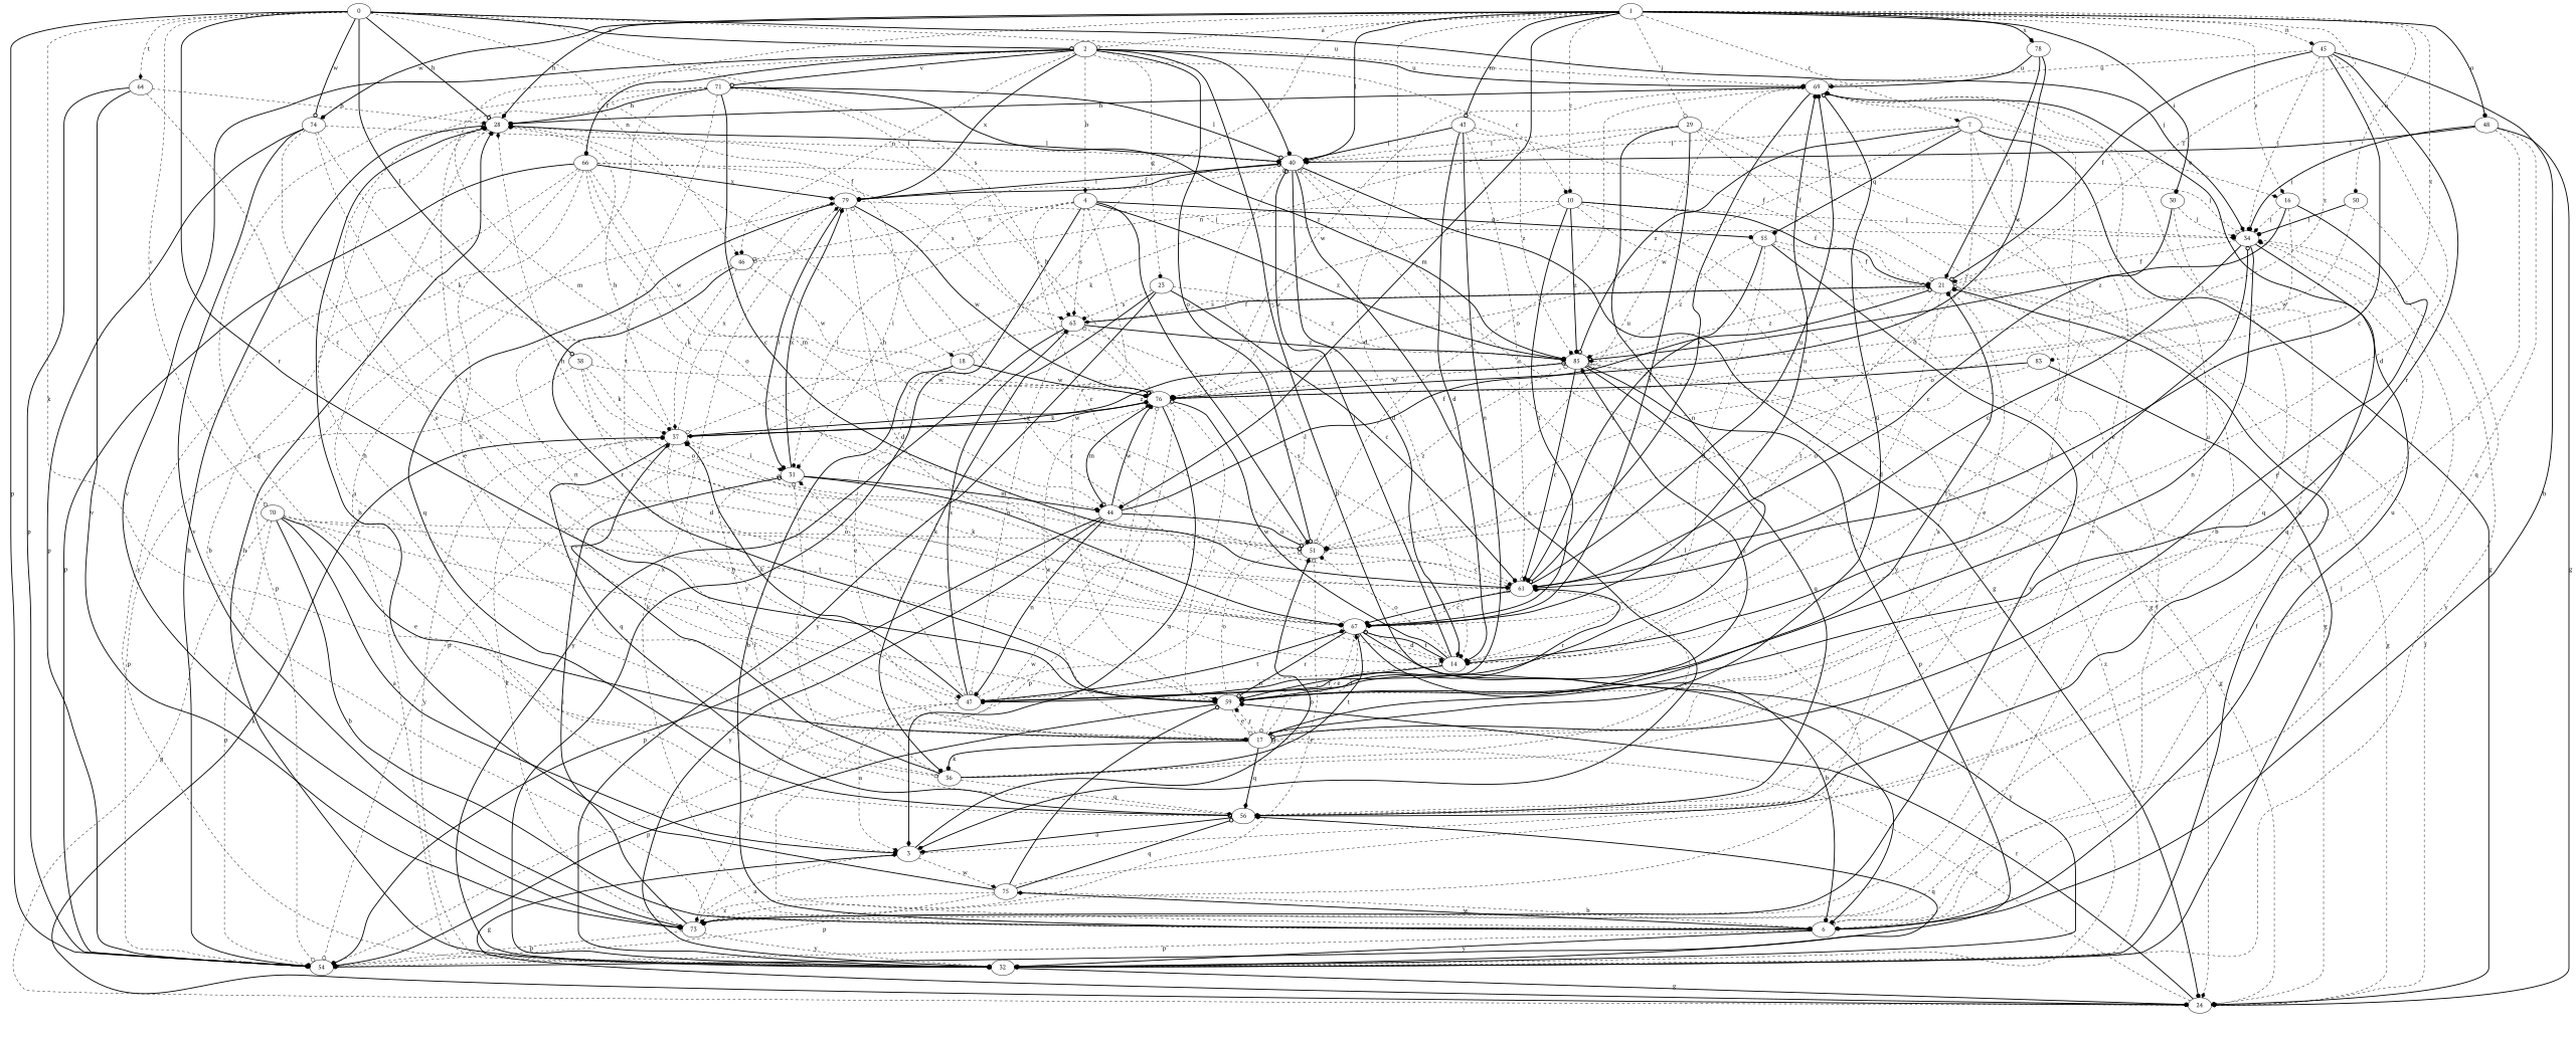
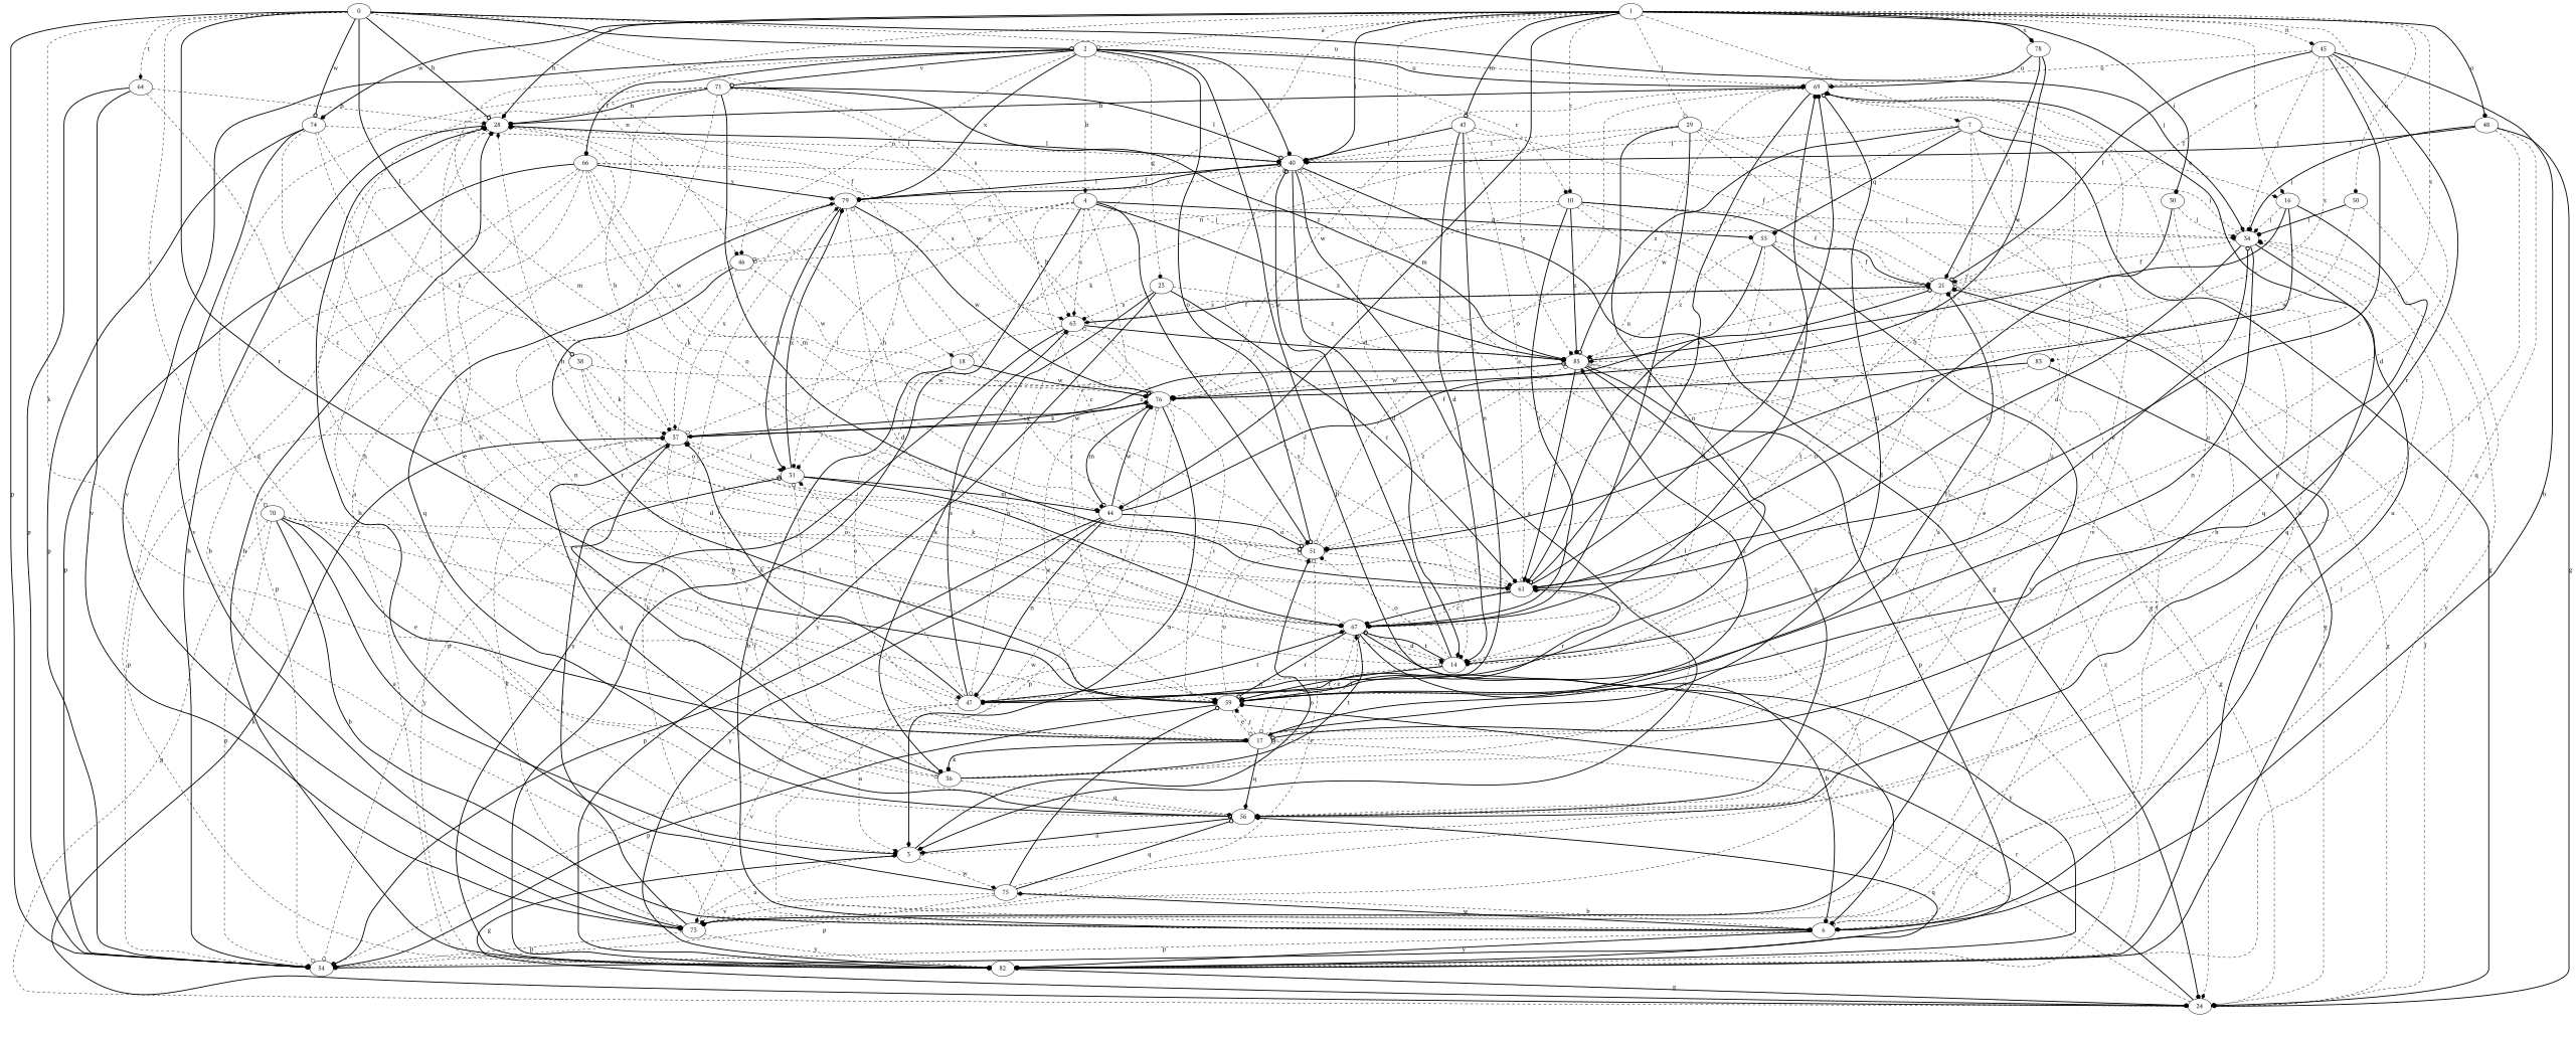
  strict digraph {
    fontname="PT Serif"
    node [fontname="PT Serif"]
    edge [arrowhead=odot fontname="PT Serif" style=dashed]
    0
    2
    18
    28
    34
    36
    38
    54
    59
    63
    64
    69
    70
    74
    10
    40
    44
    46
    4
    6
    23
    51
    66
    71
    73
    79
    76
    17
    3
    21
    n31 [label=61]
-   82 [label=32]
+   82
    47
    56
    31
    67
    37
    14
    85
    24
    1
    7
    16
    29
    30
    43
    45
    48
    50
    78
    83
    55
    75
    0 -> 2 [label=a style=bold]
    0 -> 18 [arrowhead=diamond label=f]
    0 -> 28 [label=h style=bold]
    0 -> 34 [arrowhead=diamond label=j style=bold]
    0 -> 36 [label=k]
    0 -> 38 [label=l style=bold]
    0 -> 54 [arrowhead=dot label=p style=bold]
    0 -> 59 [arrowhead=diamond label=r style=bold]
    0 -> 63 [arrowhead=dot label=s]
    0 -> 64 [arrowhead=diamond label=t]
    0 -> 69 [arrowhead=dot label=u]
    0 -> 70 [label=v]
    0 -> 74 [label=w style=bold]
    2 -> 69 [arrowhead=diamond label=u style=bold]
    2 -> 10 [arrowhead=dot label=c]
    2 -> 40 [arrowhead=dot label=l style=bold]
    2 -> 44 [arrowhead=diamond label=m]
    2 -> 46 [arrowhead=dot label=n]
    2 -> 4 [arrowhead=diamond label=b]
    2 -> 6 [arrowhead=dot label=b style=bold]
    2 -> 23 [arrowhead=dot label=g]
    2 -> 51 [label=o style=bold]
    2 -> 66 [arrowhead=dot label=t style=bold]
    2 -> 71 [label=v style=bold]
    2 -> 73 [arrowhead=diamond label=v style=bold]
    2 -> 79 [arrowhead=dot label=x style=bold]
    18 -> 6 [arrowhead=diamond label=b style=bold]
    18 -> 76 [arrowhead=diamond label=w style=bold]
    18 -> 17 [label=e]
    28 -> 40 [arrowhead=dot label=l style=bold]
    28 -> 3 [arrowhead=dot label=a]
    34 -> 21 [label=f]
    34 -> n31 [arrowhead=dot label=c style=bold]
    34 -> 82 [arrowhead=diamond label=y]
    34 -> 47 [label=n style=bold]
    34 -> 56 [arrowhead=diamond label=q style=bold]
    36 -> 28 [arrowhead=dot label=h]
    36 -> 69 [arrowhead=diamond label=u]
    36 -> n31 [arrowhead=diamond label=c]
    36 -> 56 [arrowhead=diamond label=q]
    36 -> 31 [label=i]
    36 -> 67 [label=t style=bold]
    36 -> 37 [arrowhead=diamond label=k style=bold]
    38 -> 54 [arrowhead=dot label=p]
    38 -> 51 [label=o]
    38 -> 76 [arrowhead=dot label=w]
    38 -> 37 [arrowhead=dot label=k]
    38 -> 14 [label=d]
    54 -> 28 [label=h style=bold]
    59 -> 54 [arrowhead=dot label=p style=bold]
    59 -> 51 [label=o]
    59 -> 17 [label=e]
    59 -> 21 [arrowhead=dot label=f style=bold]
    63 -> 54 [label=p]
    63 -> 21 [arrowhead=dot label=f style=bold]
    63 -> 82 [arrowhead=dot label=y style=bold]
    63 -> 47 [label=n]
    63 -> 85 [arrowhead=dot label=z style=bold]
    64 -> 28 [arrowhead=dot label=h]
    64 -> 54 [arrowhead=diamond label=p style=bold]
    64 -> 73 [arrowhead=dot label=v style=bold]
    64 -> n31 [label=c]
    69 -> 28 [label=h style=bold]
    69 -> 6 [arrowhead=dot label=b]
    69 -> 51 [label=o]
    69 -> 76 [arrowhead=dot label=w]
    69 -> n31 [label=c style=bold]
    70 -> 54 [arrowhead=dot label=p]
    70 -> 59 [arrowhead=dot label=r]
    70 -> 6 [arrowhead=dot label=b style=bold]
    70 -> 51 [label=o]
    70 -> 17 [arrowhead=diamond label=e style=bold]
    70 -> 3 [arrowhead=dot label=a style=bold]
    70 -> 67 [arrowhead=diamond label=t]
    70 -> 24 [label=g]
    74 -> 54 [label=p style=bold]
    74 -> 59 [arrowhead=diamond label=r]
    74 -> 40 [arrowhead=dot label=l]
    74 -> 73 [arrowhead=diamond label=v style=bold]
    74 -> 67 [arrowhead=dot label=t]
    74 -> 37 [arrowhead=dot label=k]
    10 -> 34 [arrowhead=diamond label=j]
    10 -> 46 [label=n]
    10 -> 76 [label=w]
    10 -> 3 [label=a]
    10 -> 21 [arrowhead=dot label=f style=bold]
    10 -> 67 [arrowhead=diamond label=t style=bold]
    10 -> 85 [arrowhead=dot label=z style=bold]
    10 -> 24 [arrowhead=diamond label=g]
    40 -> 79 [arrowhead=dot label=x style=bold]
    40 -> 3 [arrowhead=diamond label=a style=bold]
    40 -> 82 [label=y]
    40 -> 31 [arrowhead=dot label=i]
    40 -> 14 [arrowhead=diamond label=d style=bold]
    40 -> 24 [arrowhead=dot label=g style=bold]
    44 -> 54 [label=p style=bold]
    44 -> 51 [label=o style=bold]
    44 -> 76 [arrowhead=dot label=w style=bold]
    44 -> 21 [label=f style=bold]
    44 -> 82 [arrowhead=dot label=y style=bold]
    44 -> 47 [arrowhead=dot label=n style=bold]
    46 -> 59 [label=r style=bold]
    46 -> 76 [label=w]
    46 -> 47 [label=n]
    46 -> 37 [arrowhead=diamond label=k]
    4 -> 59 [arrowhead=diamond label=r]
    4 -> 63 [arrowhead=diamond label=s]
    4 -> 46 [label=n]
    4 -> 51 [arrowhead=dot label=o style=bold]
    4 -> n31 [label=c]
    4 -> 82 [arrowhead=dot label=y style=bold]
    4 -> 31 [arrowhead=dot label=i]
    4 -> 85 [label=z style=bold]
    4 -> 55 [arrowhead=dot label=q style=bold]
    6 -> 54 [arrowhead=diamond label=p]
    6 -> 69 [arrowhead=dot label=u style=bold]
    6 -> 79 [arrowhead=diamond label=x]
    6 -> 76 [label=w]
    6 -> 21 [label=f]
    6 -> 82 [arrowhead=diamond label=y style=bold]
    6 -> 75 [arrowhead=diamond label=w style=bold]
    23 -> 36 [arrowhead=dot label=k style=bold]
    23 -> 63 [arrowhead=dot label=s]
    23 -> n31 [arrowhead=dot label=c style=bold]
    23 -> 82 [arrowhead=dot label=y style=bold]
    23 -> 85 [arrowhead=diamond label=z]
    51 -> 28 [arrowhead=diamond label=h]
    51 -> 69 [arrowhead=diamond label=u]
    51 -> n31 [arrowhead=dot label=c]
    51 -> 85 [label=z]
    66 -> 34 [label=j]
    66 -> 54 [arrowhead=diamond label=p style=bold]
    66 -> 63 [arrowhead=diamond label=s]
    66 -> 44 [arrowhead=dot label=m]
    66 -> 6 [arrowhead=dot label=b]
    66 -> 51 [label=o]
    66 -> 79 [arrowhead=diamond label=x style=bold]
    66 -> 76 [label=w]
    66 -> 17 [arrowhead=dot label=e]
    66 -> 82 [arrowhead=diamond label=y]
    71 -> 28 [arrowhead=dot label=h style=bold]
    71 -> 40 [label=l style=bold]
    71 -> 76 [label=w]
    71 -> 17 [arrowhead=diamond label=e]
    71 -> n31 [arrowhead=diamond label=c style=bold]
    71 -> 82 [arrowhead=diamond label=y]
    71 -> 56 [label=q]
    71 -> 67 [label=t]
    71 -> 85 [label=z style=bold]
    73 -> 34 [arrowhead=dot label=j]
    73 -> 54 [arrowhead=dot label=p]
    73 -> 40 [label=l]
    73 -> 51 [label=e]
    73 -> 3 [arrowhead=diamond label=a]
    73 -> 82 [label=y]
    73 -> 31 [label=i style=bold]
    73 -> 37 [label=k]
    79 -> 34 [arrowhead=dot label=j]
    79 -> 54 [label=p]
    79 -> 40 [label=l style=bold]
    79 -> 76 [label=w style=bold]
    79 -> 56 [label=q style=bold]
    79 -> 31 [arrowhead=dot label=i style=bold]
    79 -> 14 [arrowhead=dot label=d]
    76 -> 28 [label=h]
    76 -> 54 [arrowhead=dot label=p]
    76 -> 59 [arrowhead=diamond label=r]
    76 -> 44 [label=m style=bold]
    76 -> 3 [arrowhead=diamond label=a style=bold]
    76 -> 37 [arrowhead=diamond label=k style=bold]
    17 -> 28 [arrowhead=diamond label=h]
    17 -> 36 [arrowhead=dot label=k style=bold]
    17 -> 59 [arrowhead=dot label=r]
    17 -> 69 [label=u style=bold]
    17 -> 76 [arrowhead=diamond label=w]
    17 -> 56 [arrowhead=diamond label=q style=bold]
    17 -> 67 [arrowhead=diamond label=t]
    17 -> 85 [arrowhead=diamond label=z style=bold]
    3 -> 51 [arrowhead=diamond label=o style=bold]
    3 -> 24 [arrowhead=dot label=g style=bold]
    3 -> 75 [arrowhead=diamond label=w]
    21 -> 63 [arrowhead=diamond label=s]
    21 -> 17 [arrowhead=diamond label=e]
    21 -> 67 [arrowhead=diamond label=t]
    21 -> 14 [arrowhead=diamond label=d]
    21 -> 85 [label=z]
    21 -> 24 [arrowhead=diamond label=g]
    n31 -> 28 [arrowhead=diamond label=h]
    n31 -> 59 [label=r style=bold]
    n31 -> 63 [label=s]
    n31 -> 69 [arrowhead=dot label=u style=bold]
    n31 -> 67 [arrowhead=dot label=t style=bold]
    82 -> 28 [arrowhead=dot label=h style=bold]
    82 -> 21 [arrowhead=dot label=f style=bold]
    82 -> 56 [arrowhead=diamond label=q style=bold]
    82 -> 85 [label=z]
    82 -> 24 [label=g style=bold]
    47 -> 63 [arrowhead=dot label=s style=bold]
    47 -> 40 [label=l]
    47 -> 73 [arrowhead=diamond label=v]
    47 -> 3 [arrowhead=diamond label=a]
    47 -> 31 [arrowhead=diamond label=i]
    47 -> 67 [arrowhead=diamond label=t style=bold]
    47 -> 37 [arrowhead=diamond label=k style=bold]
    56 -> 69 [label=u]
    56 -> 3 [arrowhead=diamond label=a style=bold]
    56 -> 31 [label=i]
    31 -> 44 [arrowhead=dot label=m style=bold]
    31 -> 79 [arrowhead=diamond label=x style=bold]
    31 -> 67 [label=t style=bold]
    67 -> 59 [label=r style=bold]
    67 -> 69 [arrowhead=dot label=u style=bold]
    67 -> 6 [arrowhead=dot label=b style=bold]
    67 -> 79 [label=x]
    67 -> 17 [label=e]
    67 -> n31 [label=c]
    67 -> 82 [arrowhead=diamond label=y style=bold]
    67 -> 37 [arrowhead=diamond label=k]
    67 -> 14 [arrowhead=diamond label=d]
    37 -> 28 [arrowhead=dot label=h]
    37 -> 79 [arrowhead=diamond label=x]
    37 -> 76 [arrowhead=dot label=w style=bold]
    37 -> 82 [arrowhead=dot label=y]
    37 -> 47 [arrowhead=dot label=n]
    37 -> 56 [label=q style=bold]
    37 -> 31 [arrowhead=diamond label=i]
    37 -> 85 [label=z style=bold]
    14 -> 34 [label=j style=bold]
    14 -> 59 [arrowhead=diamond label=r style=bold]
    14 -> 40 [label=l style=bold]
    14 -> 51 [arrowhead=dot label=o]
-   14 -> 76 [label=w style=bold]
    14 -> 47 [label=n]
    14 -> 67 [label=t style=bold]
    85 -> 54 [label=p style=bold]
    85 -> 76 [arrowhead=diamond label=w]
    85 -> n31 [arrowhead=diamond label=c style=bold]
    85 -> 56 [arrowhead=diamond label=q style=bold]
    85 -> 24 [label=g]
    24 -> 59 [arrowhead=dot label=r style=bold]
    24 -> 17 [label=e]
    24 -> 21 [label=f]
    24 -> 37 [arrowhead=dot label=k style=bold]
    1 -> 2 [label=a]
    1 -> 18 [label=f]
    1 -> 28 [arrowhead=diamond label=h style=bold]
    1 -> 74 [arrowhead=diamond label=w style=bold]
    1 -> 10 [arrowhead=dot label=c]
    1 -> 40 [label=l style=bold]
    1 -> 44 [arrowhead=dot label=m style=bold]
    1 -> 46 [arrowhead=dot label=n]
    1 -> 21 [arrowhead=diamond label=f]
    1 -> 14 [arrowhead=dot label=d]
    1 -> 7 [arrowhead=diamond label=c]
    1 -> 16 [arrowhead=diamond label=e]
    1 -> 29 [label=i]
    1 -> 30 [arrowhead=dot label=i style=bold]
    1 -> 43 [label=m style=bold]
    1 -> 45 [arrowhead=diamond label=n]
    1 -> 48 [arrowhead=dot label=o style=bold]
    1 -> 50 [arrowhead=dot label=o]
    1 -> 78 [arrowhead=diamond label=x style=bold]
    1 -> 83 [arrowhead=dot label=z]
    7 -> 40 [label=l]
    7 -> 51 [arrowhead=diamond label=o]
    7 -> 76 [arrowhead=diamond label=w]
    7 -> 17 [label=e]
    7 -> 14 [arrowhead=dot label=d]
    7 -> 85 [label=z style=bold]
    7 -> 24 [arrowhead=diamond label=g style=bold]
    7 -> 16 [arrowhead=diamond label=e]
    7 -> 55 [arrowhead=dot label=q style=bold]
    16 -> 34 [arrowhead=diamond label=j]
-   16 -> 51 [arrowhead=diamond label=o]
+   16 -> 51 [arrowhead=diamond label=o style=bold]
    16 -> 17 [label=e style=bold]
    16 -> 85 [label=z style=bold]
    29 -> 40 [arrowhead=dot label=l]
    29 -> 6 [label=b]
    29 -> 73 [label=v]
    29 -> 21 [label=f]
    29 -> 47 [arrowhead=dot label=n style=bold]
    29 -> 67 [arrowhead=diamond label=t style=bold]
    29 -> 37 [label=k]
    30 -> 34 [arrowhead=diamond label=j]
    30 -> n31 [arrowhead=diamond label=c style=bold]
    30 -> 56 [arrowhead=dot label=q]
    43 -> 40 [arrowhead=diamond label=l style=bold]
    43 -> 21 [label=f]
    43 -> n31 [label=c]
    43 -> 47 [label=n style=bold]
    43 -> 14 [arrowhead=dot label=d style=bold]
    43 -> 85 [arrowhead=dot label=z]
    45 -> 34 [arrowhead=dot label=j]
    45 -> 59 [label=r style=bold]
    45 -> 69 [label=u]
    45 -> 6 [arrowhead=diamond label=b style=bold]
    45 -> 21 [label=f style=bold]
    45 -> n31 [arrowhead=dot label=c style=bold]
    45 -> 14 [label=d]
    45 -> 85 [arrowhead=diamond label=z]
    48 -> 34 [arrowhead=dot label=j style=bold]
    48 -> 59 [label=r]
    48 -> 40 [arrowhead=diamond label=l style=bold]
    48 -> 56 [arrowhead=dot label=q]
    48 -> 24 [arrowhead=diamond label=g style=bold]
    50 -> 34 [arrowhead=dot label=j style=bold]
    50 -> 73 [arrowhead=diamond label=v]
    50 -> 76 [arrowhead=diamond label=w]
    78 -> 69 [arrowhead=diamond label=u style=bold]
    78 -> 76 [arrowhead=diamond label=w style=bold]
    78 -> 21 [arrowhead=diamond label=f style=bold]
    83 -> 51 [arrowhead=dot label=o]
    83 -> 76 [arrowhead=diamond label=w style=bold]
    83 -> 82 [arrowhead=dot label=y style=bold]
    55 -> 73 [arrowhead=dot label=v style=bold]
    55 -> 21 [arrowhead=diamond label=f]
    55 -> n31 [arrowhead=dot label=c style=bold]
    55 -> 14 [arrowhead=dot label=d]
    55 -> 85 [arrowhead=diamond label=z]
    55 -> 24 [arrowhead=diamond label=g]
    75 -> 28 [arrowhead=dot label=h style=bold]
    75 -> 34 [arrowhead=diamond label=j]
    75 -> 54 [arrowhead=dot label=p]
    75 -> 59 [label=r style=bold]
    75 -> 6 [label=b]
-   75 -> 73 [arrowhead=diamond label=z]
+   75 -> 73 [arrowhead=diamond label=v]
    75 -> 56 [label=q style=bold]
  }
